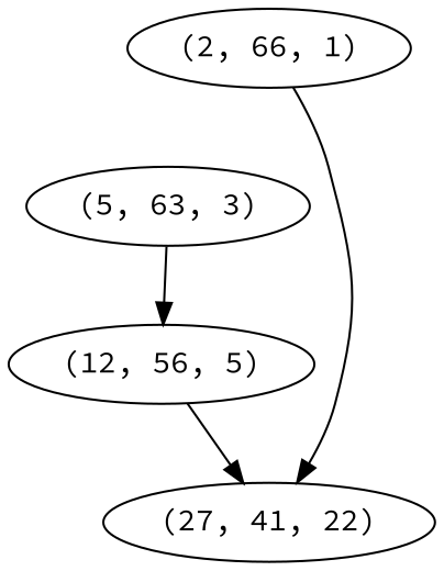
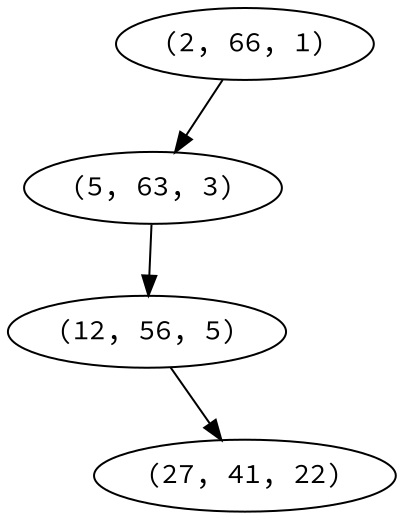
  digraph {
    fontname="Source Code Pro"
    node [fontname="Source Code Pro"]
    edge [fontname="Source Code Pro"]
    "(2, 66, 1)"
    "(5, 63, 3)"
    n3 [label="(12, 56, 5)"]
    "(27, 41, 22)"
-   "(2, 66, 1)" -> "(27, 41, 22)"
+   "(2, 66, 1)" -> "(5, 63, 3)"
    "(5, 63, 3)" -> n3
    n3 -> "(27, 41, 22)"
  }
